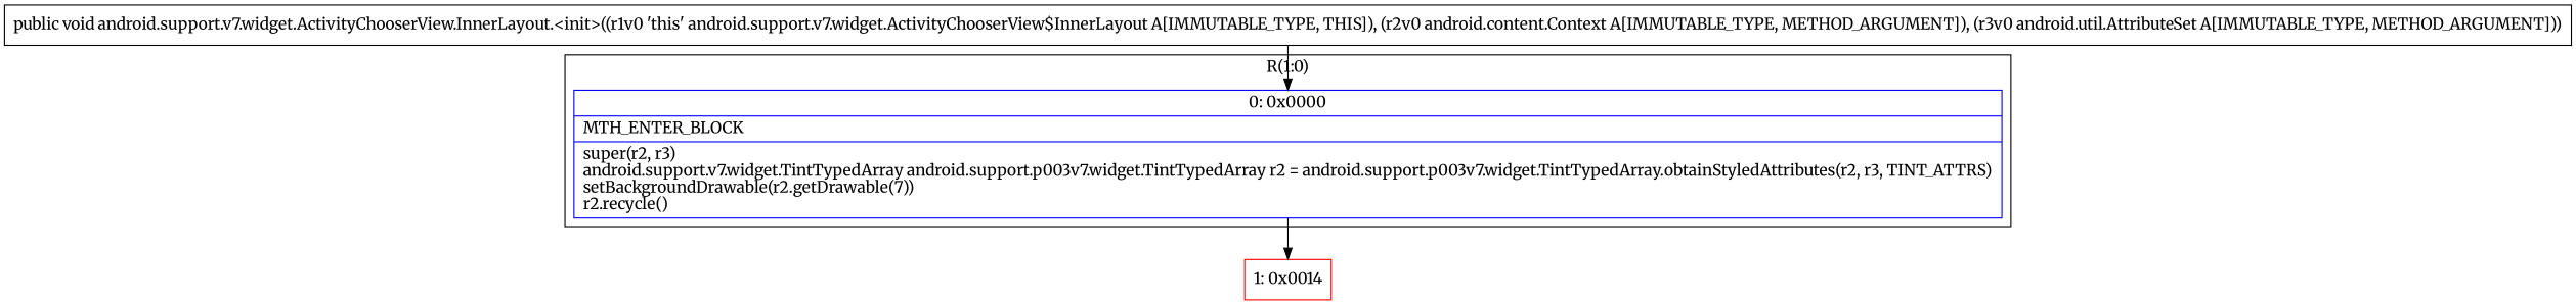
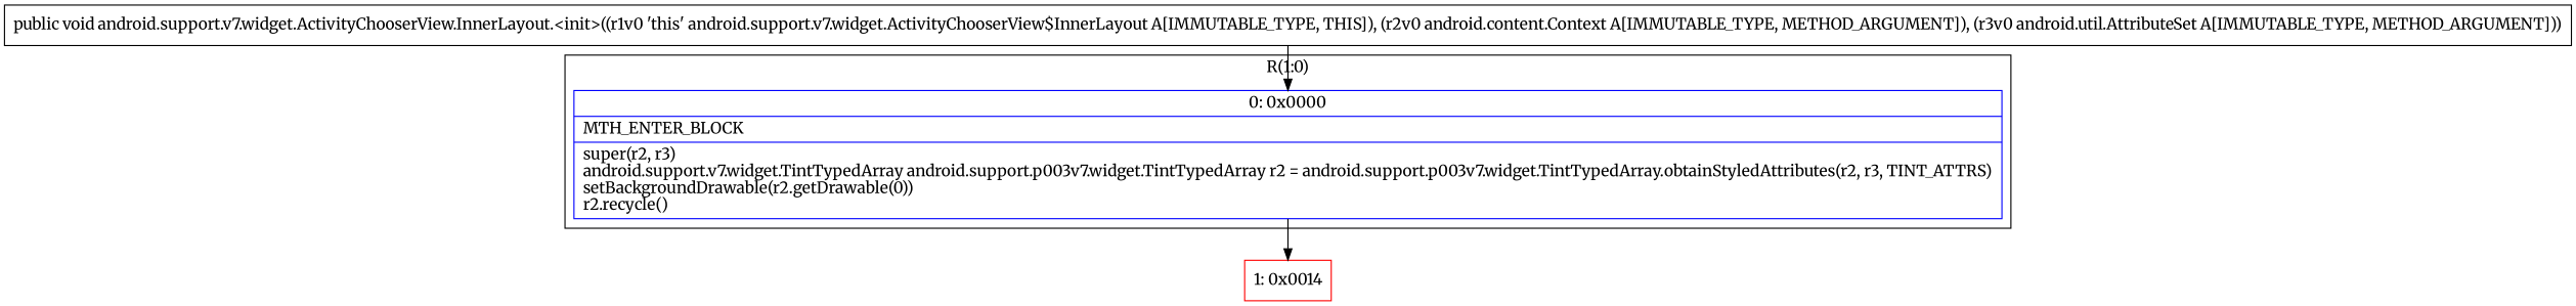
  digraph {
    fontname=Merriweather
    node [shape=record fontname=Merriweather]
    edge [fontname=Merriweather]
-   n1 [color=blue label="{0\:\ 0x0000|MTH_ENTER_BLOCK\l|super(r2, r3)\landroid.support.v7.widget.TintTypedArray android.support.p003v7.widget.TintTypedArray r2 = android.support.p003v7.widget.TintTypedArray.obtainStyledAttributes(r2, r3, TINT_ATTRS)\lsetBackgroundDrawable(r2.getDrawable(7))\lr2.recycle()\l}"]
+   n1 [color=blue label="{0\:\ 0x0000|MTH_ENTER_BLOCK\l|super(r2, r3)\landroid.support.v7.widget.TintTypedArray android.support.p003v7.widget.TintTypedArray r2 = android.support.p003v7.widget.TintTypedArray.obtainStyledAttributes(r2, r3, TINT_ATTRS)\lsetBackgroundDrawable(r2.getDrawable(0))\lr2.recycle()\l}"]
    n2 [color=red label="{1\:\ 0x0014}"]
    n3 [label="{public void android.support.v7.widget.ActivityChooserView.InnerLayout.\<init\>((r1v0 'this' android.support.v7.widget.ActivityChooserView$InnerLayout A[IMMUTABLE_TYPE, THIS]), (r2v0 android.content.Context A[IMMUTABLE_TYPE, METHOD_ARGUMENT]), (r3v0 android.util.AttributeSet A[IMMUTABLE_TYPE, METHOD_ARGUMENT])) }"]
    subgraph cluster_1 {
      label="R(1:0)"
      n1
    }
    n1 -> n2
    n3 -> n1
  }
